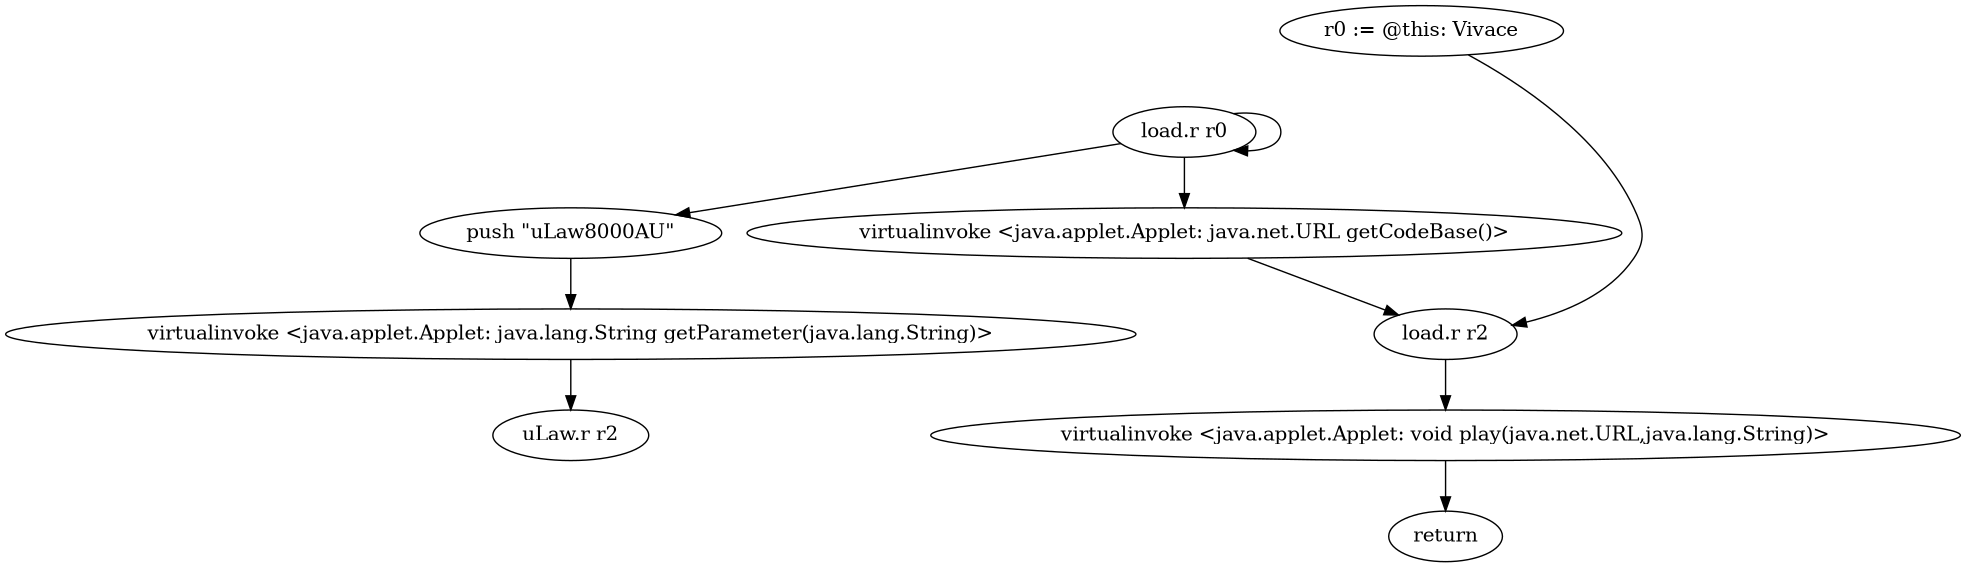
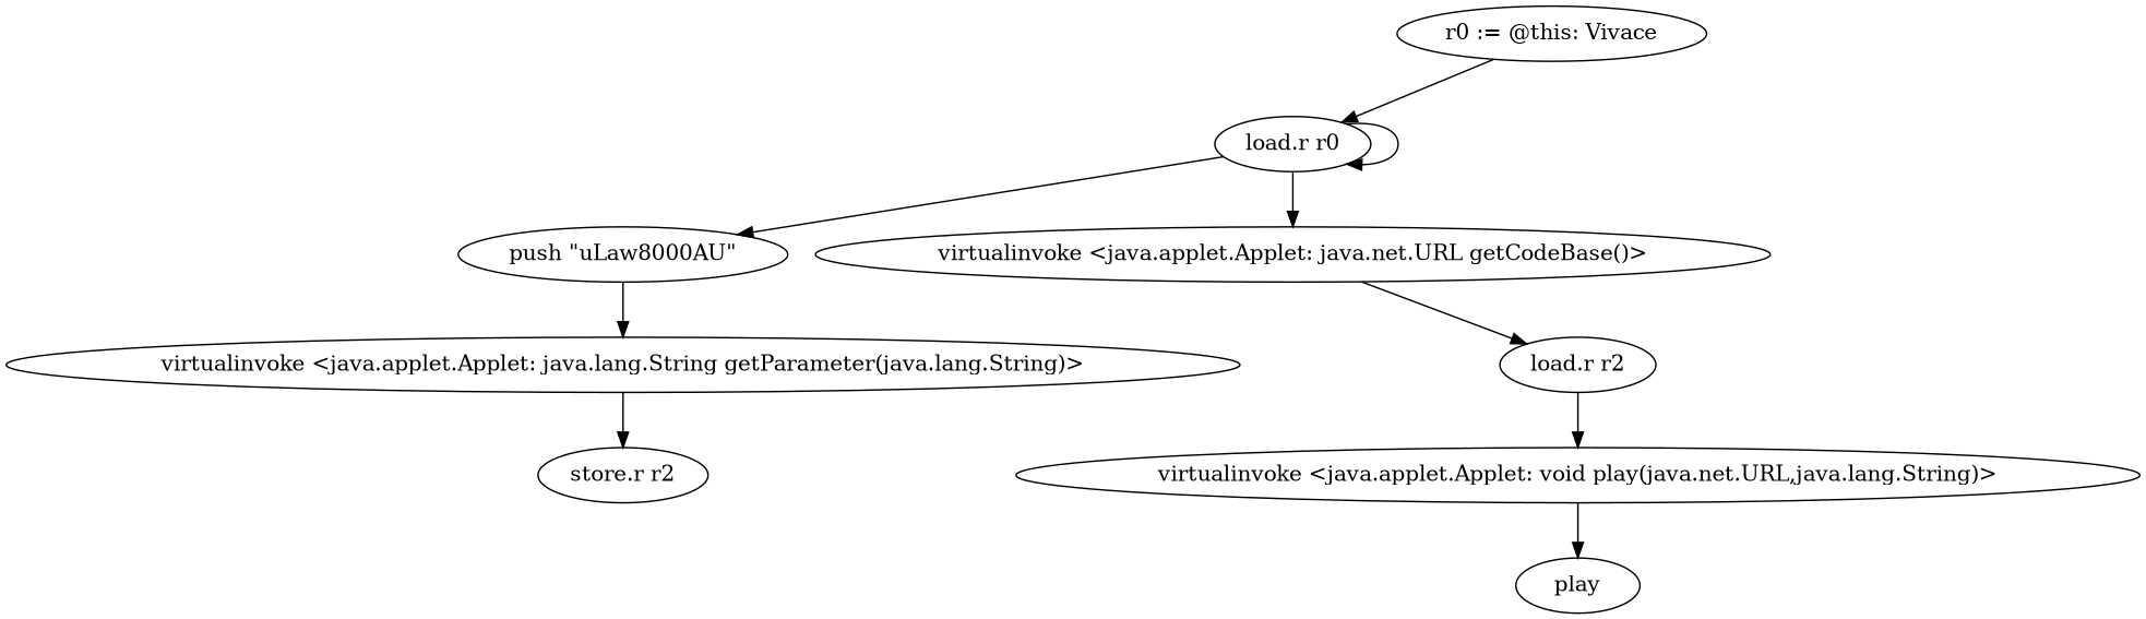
  digraph {
    "r0 := @this: Vivace"
    "load.r r0"
    "push \"uLaw8000AU\""
    "virtualinvoke <java.applet.Applet: java.net.URL getCodeBase()>"
    "virtualinvoke <java.applet.Applet: java.lang.String getParameter(java.lang.String)>"
    "load.r r2"
-   "store.r r2" [label="uLaw.r r2"]
+   "store.r r2"
    "virtualinvoke <java.applet.Applet: void play(java.net.URL,java.lang.String)>"
-   return
-   "r0 := @this: Vivace" -> "load.r r2"
+   return [label=play]
+   "r0 := @this: Vivace" -> "load.r r0"
    "load.r r0" -> "load.r r0"
    "load.r r0" -> "push \"uLaw8000AU\""
    "load.r r0" -> "virtualinvoke <java.applet.Applet: java.net.URL getCodeBase()>"
    "push \"uLaw8000AU\"" -> "virtualinvoke <java.applet.Applet: java.lang.String getParameter(java.lang.String)>"
    "virtualinvoke <java.applet.Applet: java.net.URL getCodeBase()>" -> "load.r r2"
    "virtualinvoke <java.applet.Applet: java.lang.String getParameter(java.lang.String)>" -> "store.r r2"
    "load.r r2" -> "virtualinvoke <java.applet.Applet: void play(java.net.URL,java.lang.String)>"
    "virtualinvoke <java.applet.Applet: void play(java.net.URL,java.lang.String)>" -> return
  }
